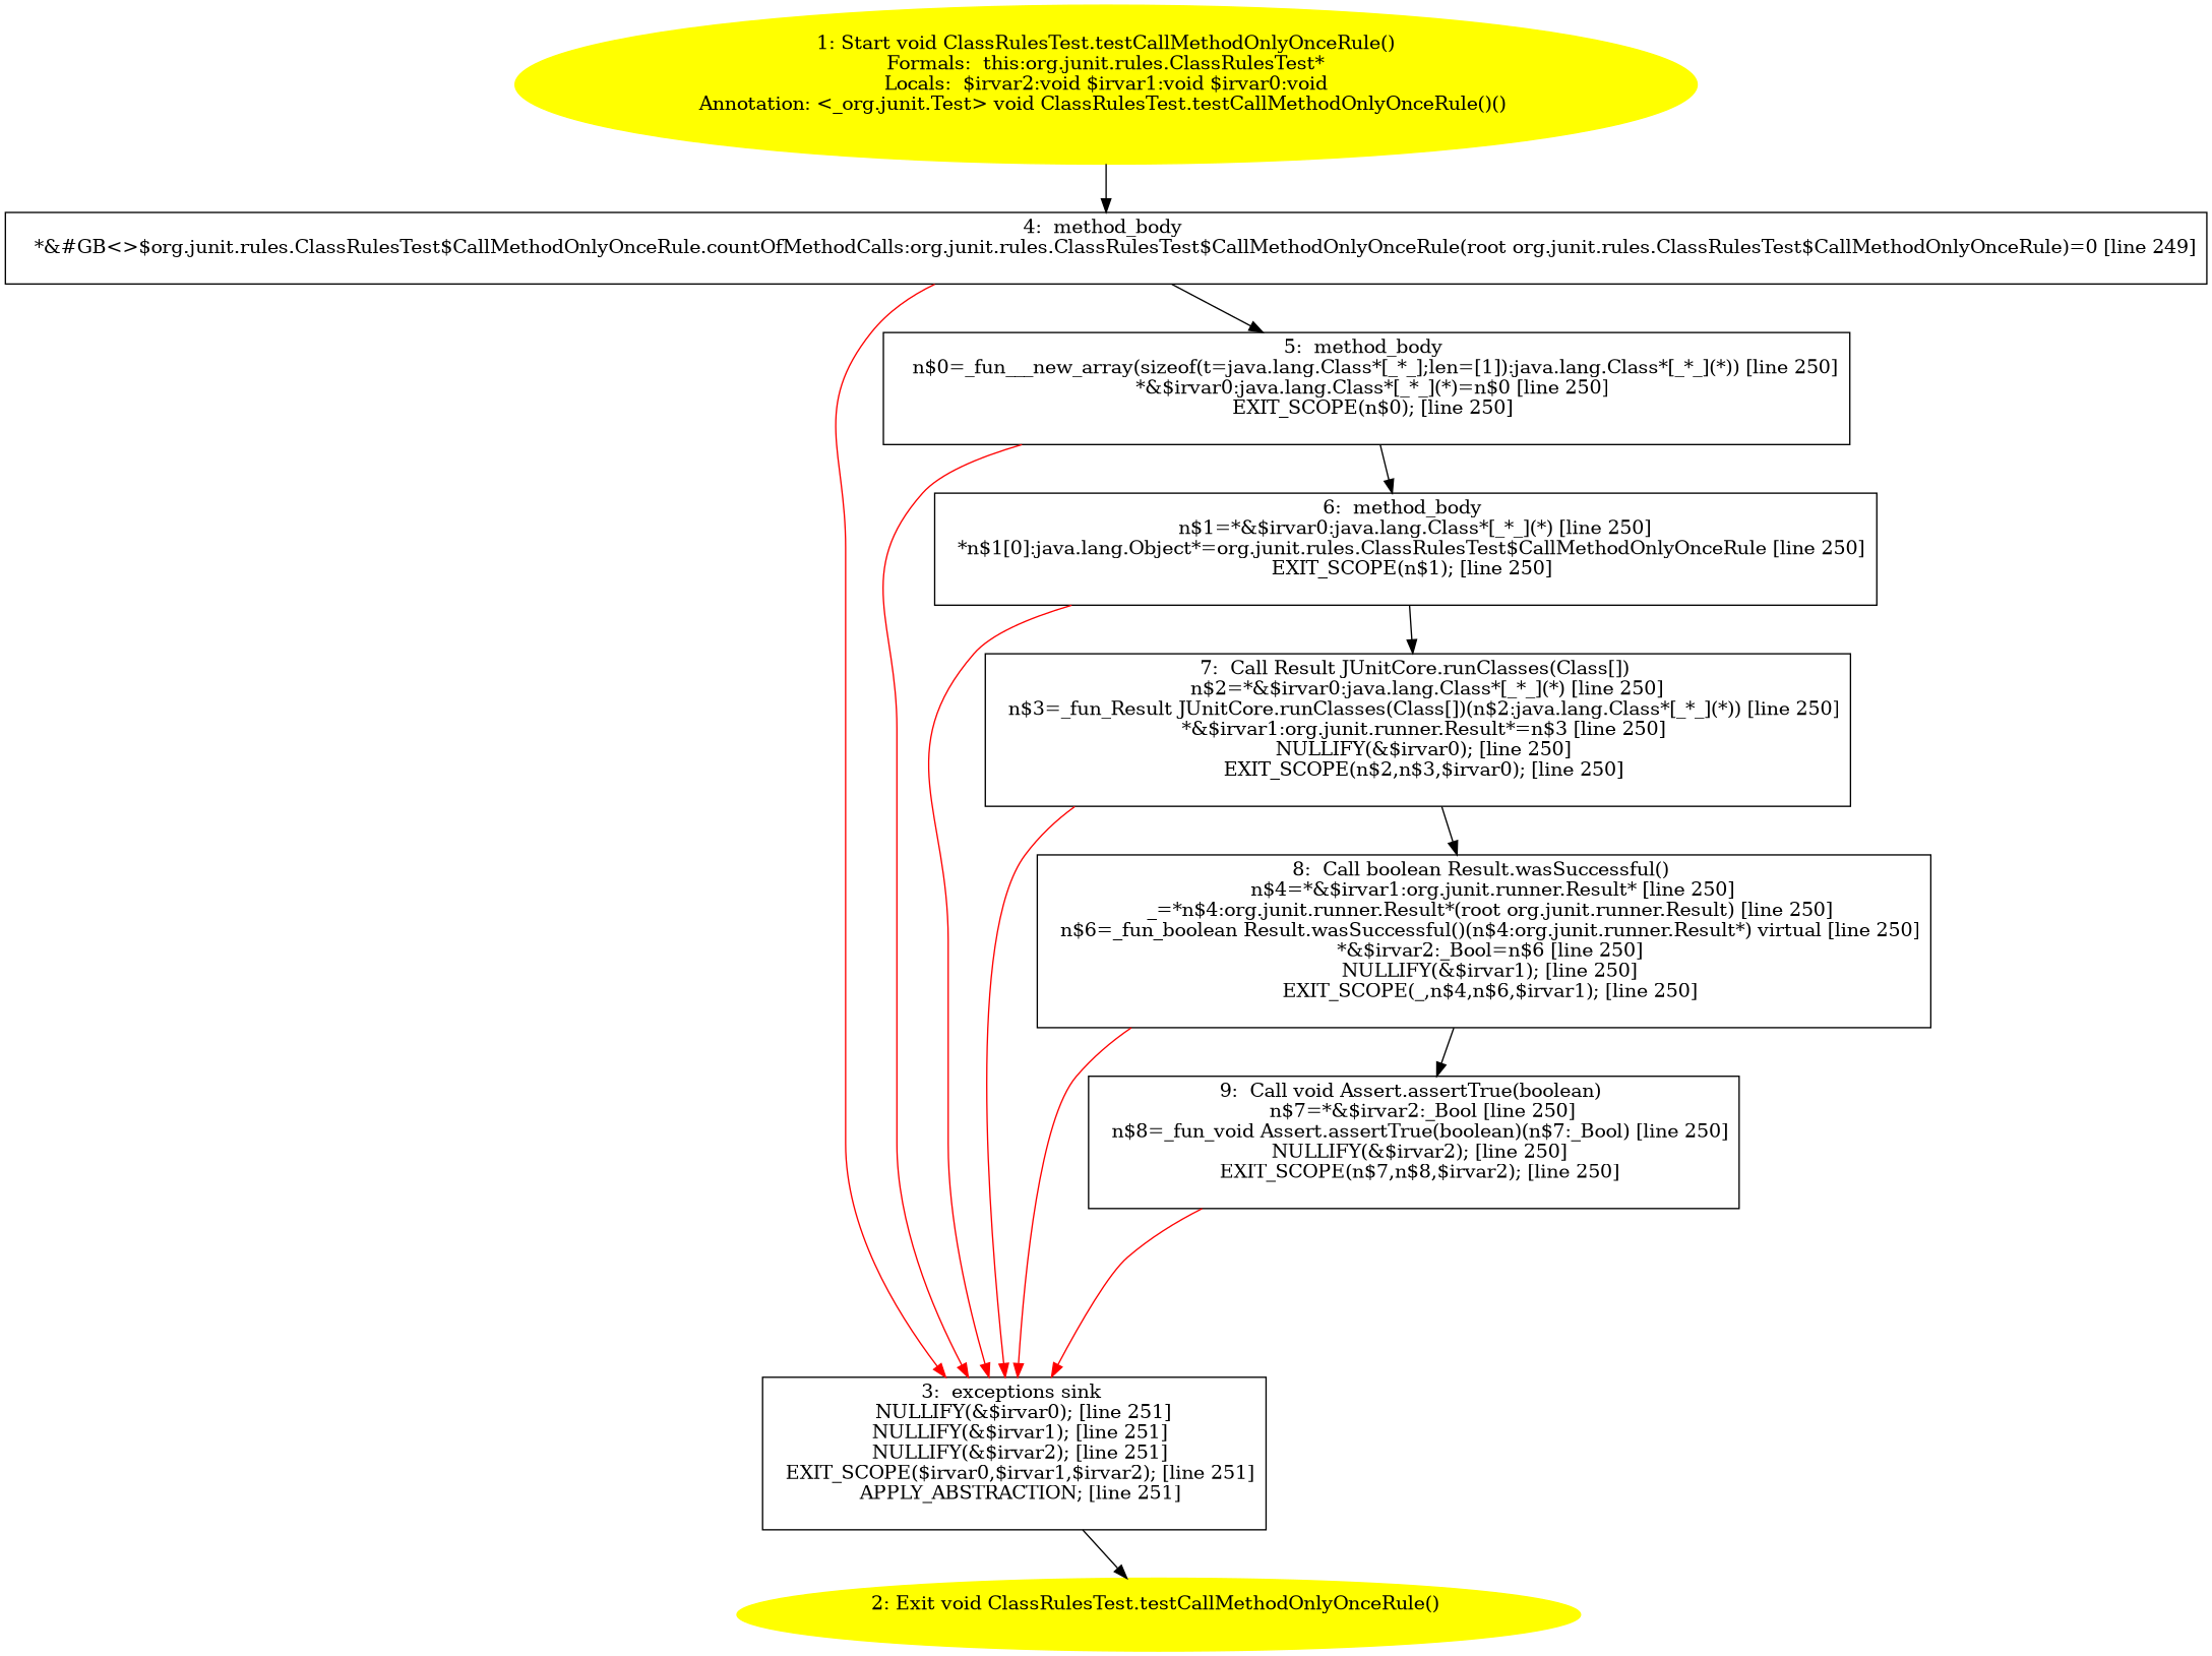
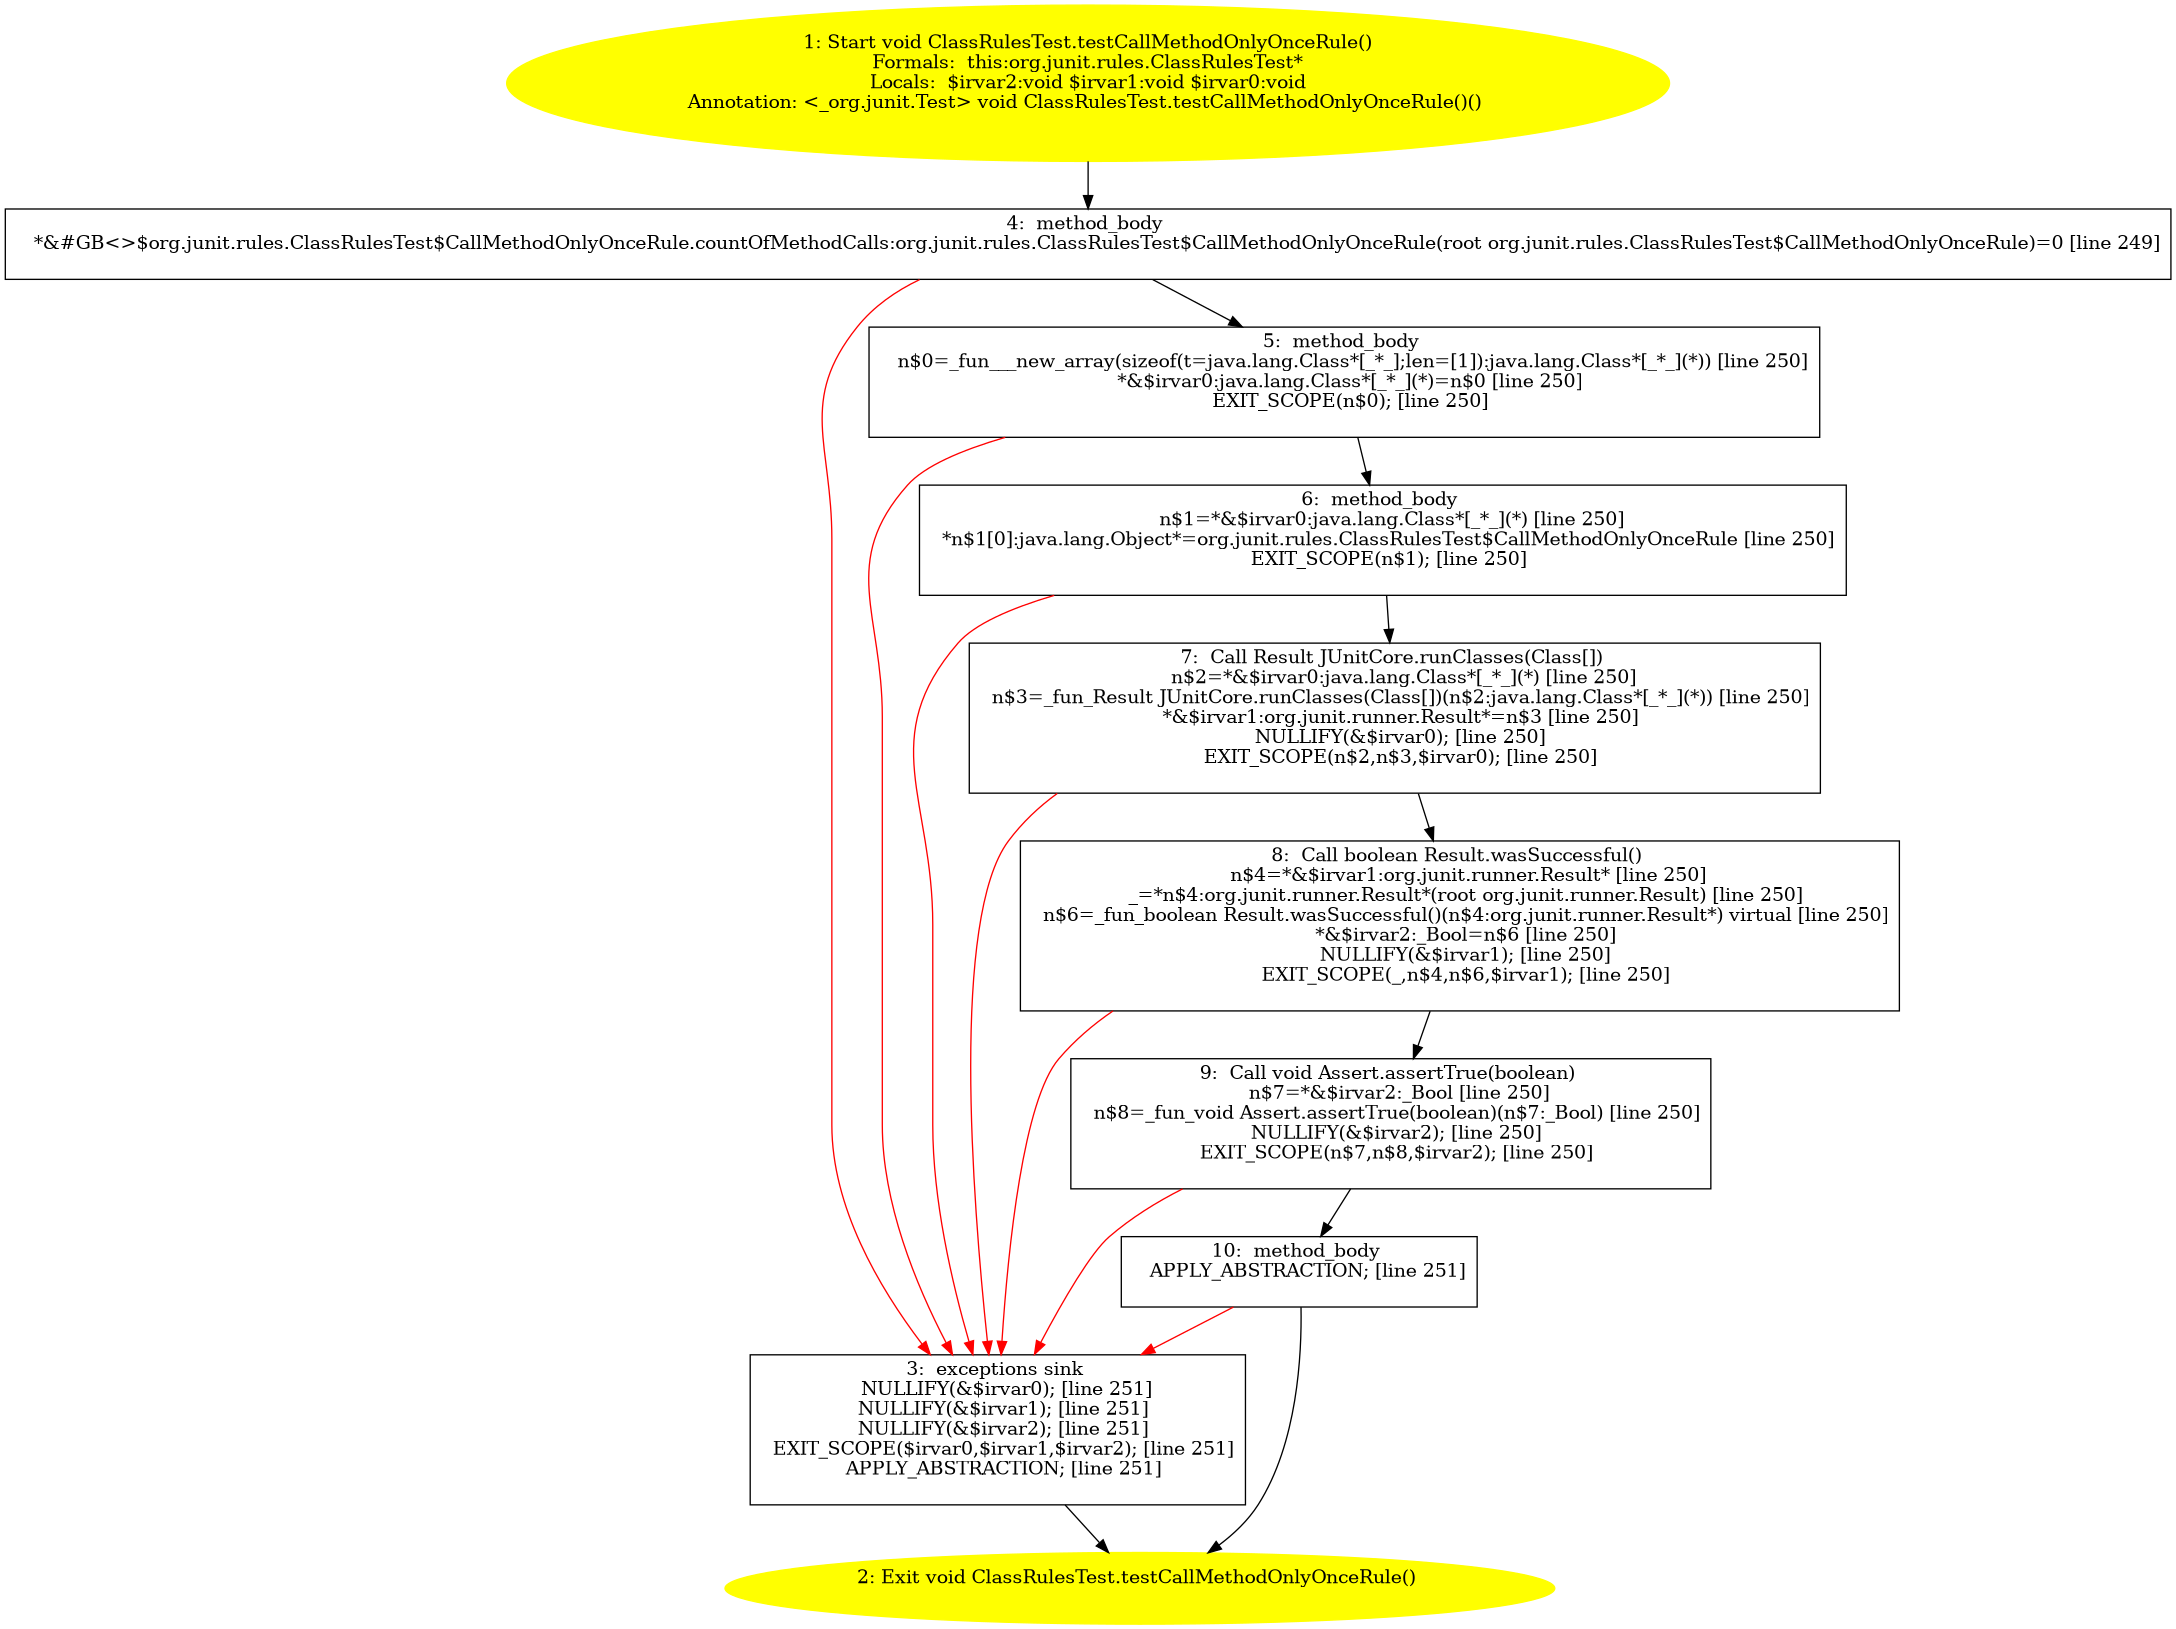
  digraph {
    node [shape=box]
    n1 [color=yellow label="1: Start void ClassRulesTest.testCallMethodOnlyOnceRule()\nFormals:  this:org.junit.rules.ClassRulesTest*\nLocals:  $irvar2:void $irvar1:void $irvar0:void\nAnnotation: <_org.junit.Test> void ClassRulesTest.testCallMethodOnlyOnceRule()() \n  " style=filled shape=""]
    n2 [label="4:  method_body \n   *&#GB<>$org.junit.rules.ClassRulesTest$CallMethodOnlyOnceRule.countOfMethodCalls:org.junit.rules.ClassRulesTest$CallMethodOnlyOnceRule(root org.junit.rules.ClassRulesTest$CallMethodOnlyOnceRule)=0 [line 249]\n "]
    n3 [label="3:  exceptions sink \n   NULLIFY(&$irvar0); [line 251]\n  NULLIFY(&$irvar1); [line 251]\n  NULLIFY(&$irvar2); [line 251]\n  EXIT_SCOPE($irvar0,$irvar1,$irvar2); [line 251]\n  APPLY_ABSTRACTION; [line 251]\n "]
    n4 [label="5:  method_body \n   n$0=_fun___new_array(sizeof(t=java.lang.Class*[_*_];len=[1]):java.lang.Class*[_*_](*)) [line 250]\n  *&$irvar0:java.lang.Class*[_*_](*)=n$0 [line 250]\n  EXIT_SCOPE(n$0); [line 250]\n "]
    n5 [color=yellow label="2: Exit void ClassRulesTest.testCallMethodOnlyOnceRule() \n  " style=filled shape=""]
    n6 [label="6:  method_body \n   n$1=*&$irvar0:java.lang.Class*[_*_](*) [line 250]\n  *n$1[0]:java.lang.Object*=org.junit.rules.ClassRulesTest$CallMethodOnlyOnceRule [line 250]\n  EXIT_SCOPE(n$1); [line 250]\n "]
    n7 [label="7:  Call Result JUnitCore.runClasses(Class[]) \n   n$2=*&$irvar0:java.lang.Class*[_*_](*) [line 250]\n  n$3=_fun_Result JUnitCore.runClasses(Class[])(n$2:java.lang.Class*[_*_](*)) [line 250]\n  *&$irvar1:org.junit.runner.Result*=n$3 [line 250]\n  NULLIFY(&$irvar0); [line 250]\n  EXIT_SCOPE(n$2,n$3,$irvar0); [line 250]\n "]
    n8 [label="8:  Call boolean Result.wasSuccessful() \n   n$4=*&$irvar1:org.junit.runner.Result* [line 250]\n  _=*n$4:org.junit.runner.Result*(root org.junit.runner.Result) [line 250]\n  n$6=_fun_boolean Result.wasSuccessful()(n$4:org.junit.runner.Result*) virtual [line 250]\n  *&$irvar2:_Bool=n$6 [line 250]\n  NULLIFY(&$irvar1); [line 250]\n  EXIT_SCOPE(_,n$4,n$6,$irvar1); [line 250]\n "]
    n9 [label="9:  Call void Assert.assertTrue(boolean) \n   n$7=*&$irvar2:_Bool [line 250]\n  n$8=_fun_void Assert.assertTrue(boolean)(n$7:_Bool) [line 250]\n  NULLIFY(&$irvar2); [line 250]\n  EXIT_SCOPE(n$7,n$8,$irvar2); [line 250]\n "]
+   n10 [label="10:  method_body \n   APPLY_ABSTRACTION; [line 251]\n "]
    n1 -> n2
    n2 -> n3 [color=red]
    n2 -> n4
    n3 -> n5
    n4 -> n3 [color=red]
    n4 -> n6
    n6 -> n3 [color=red]
    n6 -> n7
    n7 -> n3 [color=red]
    n7 -> n8
    n8 -> n3 [color=red]
    n8 -> n9
    n9 -> n3 [color=red]
+   n9 -> n10
+   n10 -> n3 [color=red]
+   n10 -> n5
  }
